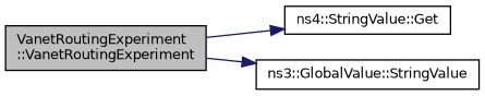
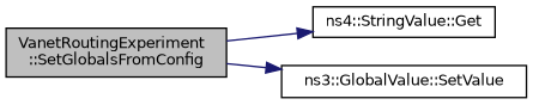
  digraph {
    rankdir=LR
    node [color=black fillcolor=white fontname=Helvetica fontsize=10 shape=record style=filled]
    edge [color=midnightblue fontname=Helvetica fontsize=10 labelfontname=Helvetica labelfontsize=10 style=solid]
-   n1 [fillcolor=grey75 fontcolor=black height=0.2 label="VanetRoutingExperiment\l::VanetRoutingExperiment" width=0.4]
+   n1 [fillcolor=grey75 fontcolor=black height=0.2 label="VanetRoutingExperiment\l::SetGlobalsFromConfig" width=0.4]
    n2 [height=0.2 label="ns4::StringValue::Get" width=0.4]
-   n3 [height=0.2 label="ns3::GlobalValue::StringValue" width=0.4]
+   n3 [height=0.2 label="ns3::GlobalValue::SetValue" width=0.4]
    n1 -> n2
    n1 -> n3
  }
